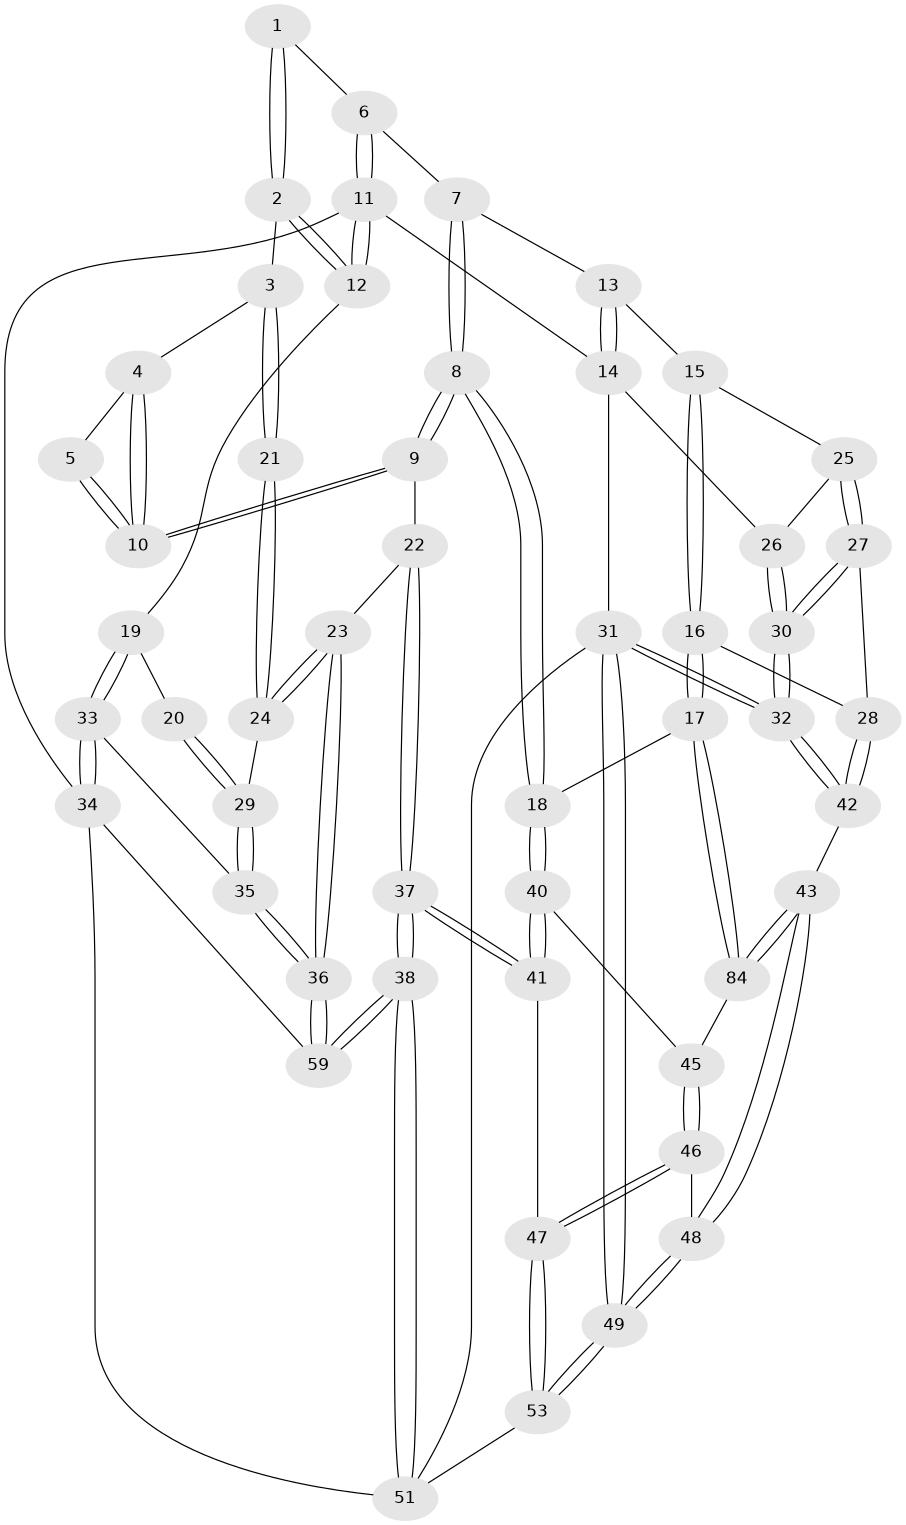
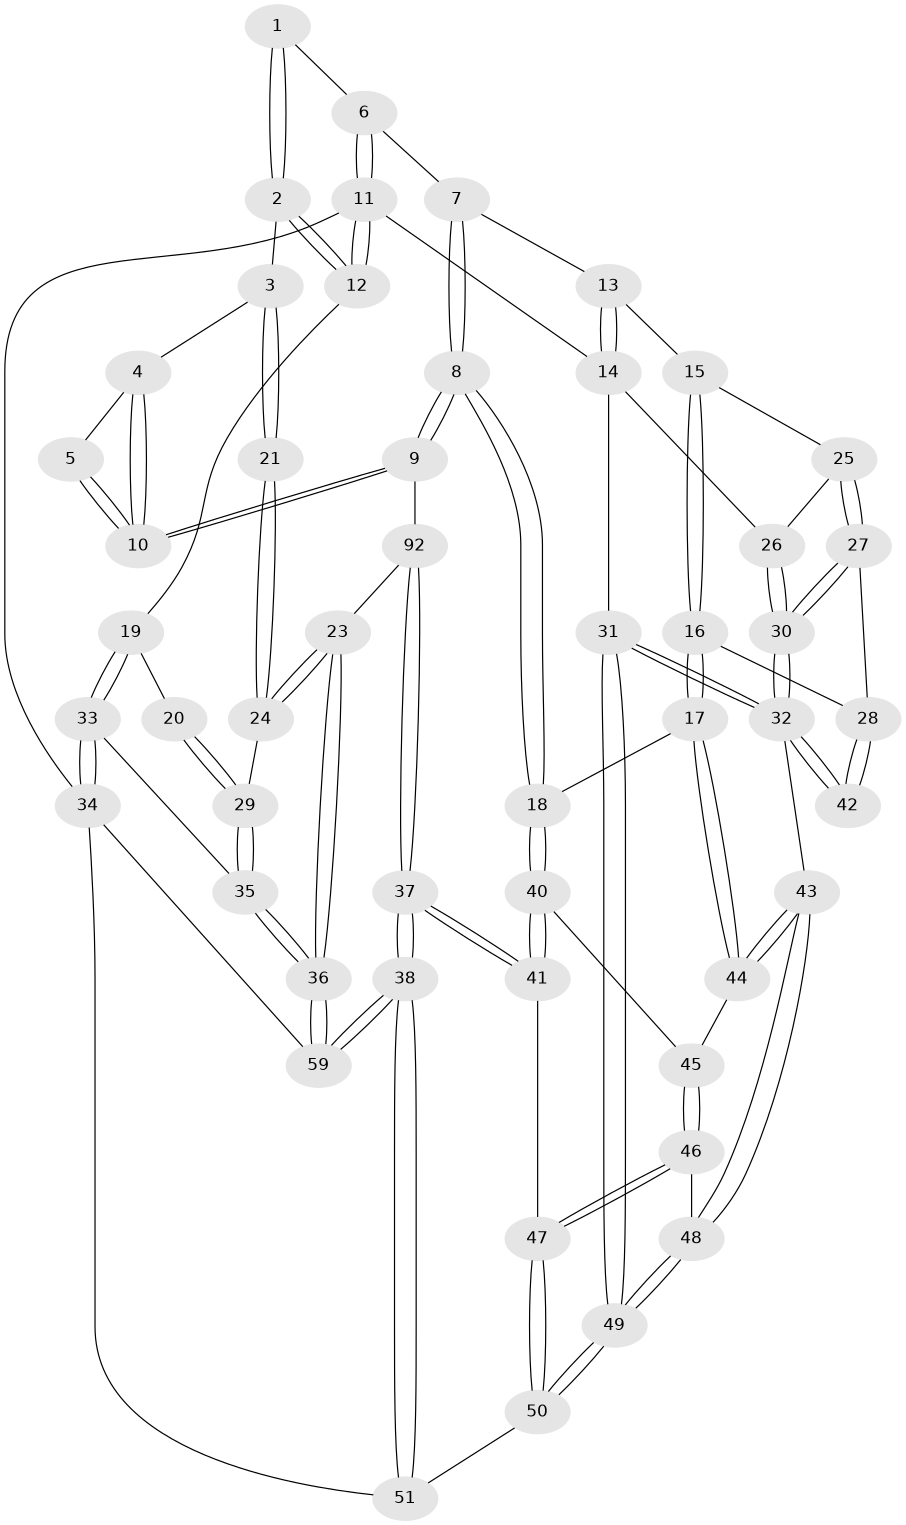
  graph {
    fontname="DejaVu Sans"
    node [color=gray90 fontname="DejaVu Sans" style=filled]
    edge [fontname="DejaVu Sans"]
    1
    2
    6
    3
    12
    7
    11
    4
    21
    19
    5
    10
    24
    8
    13
    14
    34
    9
    18
    15
-   22
+   22 [label=92]
    40
    23
    37
    26
    31
    51
    n28 [label=59]
    20
    33
    16
    25
    30
    32
    49
    17
    28
    27
-   44 [label=84]
+   44
    42
    45
    41
    29
    35
    36
    38
    43
-   50 [label=53]
+   50
    47
    46
    48
    1 -- 2
    1 -- 2
    1 -- 6
    2 -- 3
    2 -- 12
    2 -- 12
    6 -- 7
    6 -- 11
    6 -- 11
    3 -- 4
    3 -- 21
    3 -- 21
    12 -- 19
    7 -- 8
    7 -- 8
    7 -- 13
    11 -- 12
    11 -- 12
    11 -- 14
    11 -- 34
    4 -- 5
    4 -- 10
    4 -- 10
    21 -- 24
    21 -- 24
    19 -- 20
    19 -- 33
    19 -- 33
    5 -- 10
    5 -- 10
    24 -- 29
    8 -- 9
    8 -- 9
    8 -- 18
    8 -- 18
    13 -- 14
    13 -- 14
    13 -- 15
    14 -- 26
    14 -- 31
    34 -- 51
    34 -- n28
    9 -- 10
    9 -- 10
    9 -- 22
    18 -- 40
    18 -- 40
    15 -- 16
    15 -- 16
    15 -- 25
    22 -- 23
    22 -- 37
    22 -- 37
    40 -- 45
    40 -- 41
    40 -- 41
    23 -- 24
    23 -- 24
    23 -- 36
    23 -- 36
    37 -- 41
    37 -- 41
    37 -- 38
    37 -- 38
    26 -- 30
    26 -- 30
-   31 -- 51
    31 -- 32
    31 -- 32
    31 -- 49
    31 -- 49
    20 -- 29
    20 -- 29
    33 -- 34
    33 -- 34
    33 -- 35
    16 -- 17
    16 -- 17
    16 -- 28
    25 -- 26
    25 -- 27
    25 -- 27
    30 -- 32
    30 -- 32
    32 -- 42
    32 -- 42
    49 -- 50
    49 -- 50
    17 -- 18
    17 -- 44
    17 -- 44
    28 -- 42
    28 -- 42
    27 -- 30
    27 -- 30
    27 -- 28
    44 -- 45
-   42 -- 43
+   32 -- 43
    45 -- 46
    45 -- 46
    41 -- 47
    29 -- 35
    29 -- 35
    35 -- 36
    35 -- 36
    36 -- n28
    36 -- n28
    38 -- 51
    38 -- 51
    38 -- n28
    38 -- n28
    43 -- 44
    43 -- 44
    43 -- 48
    43 -- 48
    50 -- 51
    47 -- 50
    47 -- 50
    46 -- 47
    46 -- 47
    46 -- 48
    48 -- 49
    48 -- 49
  }
